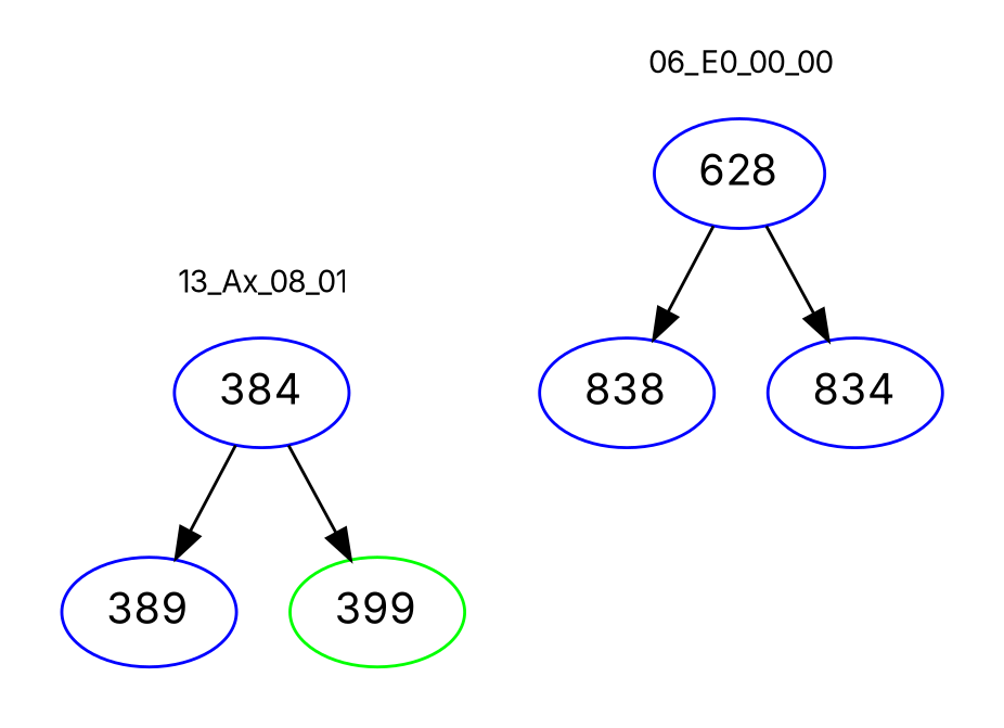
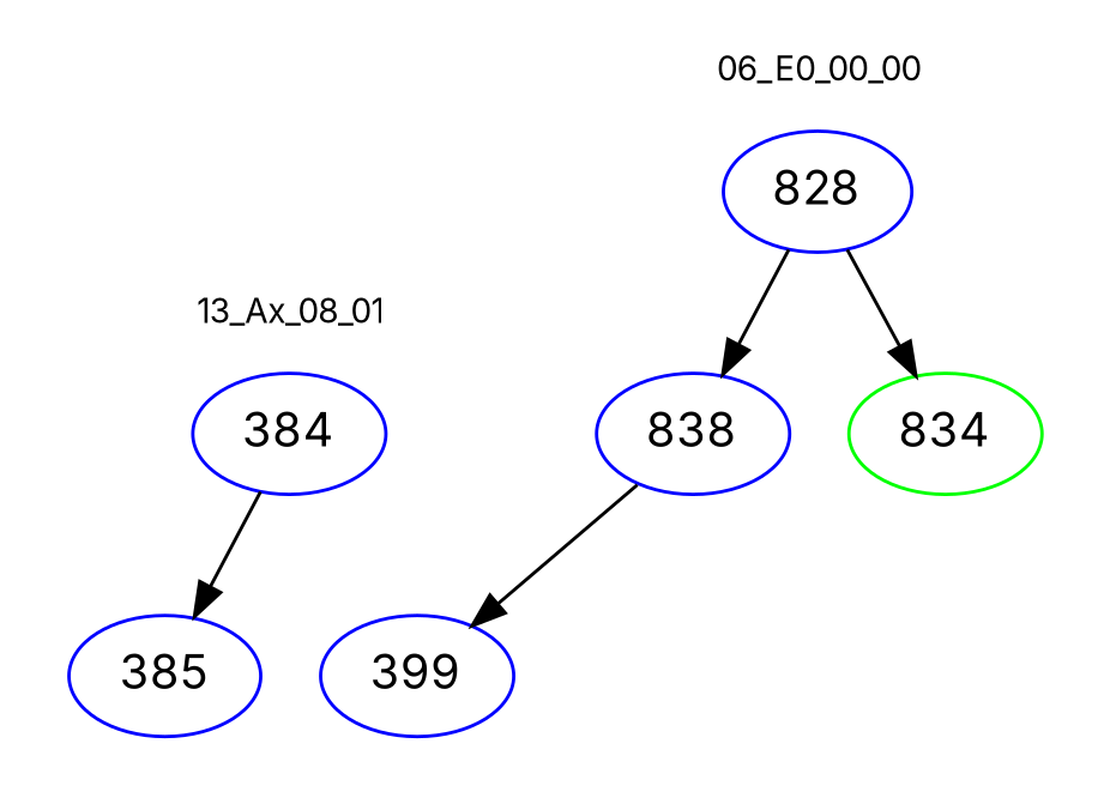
  digraph {
    fontname=Inter
    node [color=blue fontname=Inter]
    edge [color=black fontname=Inter]
    n1 [label=384]
-   n2 [label=389]
-   n3 [color=green label=399]
-   n4 [label=628]
+   n2 [label=385]
+   n3 [label=399]
+   n4 [label=828]
    n5 [label=838]
-   n6 [label=834]
+   n6 [color=green label=834]
    subgraph cluster_1 {
      color=white
      fontsize=10
      label="13_Ax_08_01"
      n1
      n2
      n3
    }
    subgraph cluster_2 {
      color=white
      fontsize=10
      label="06_E0_00_00"
      n4
      n5
      n6
    }
    n1 -> n2
-   n1 -> n3
+   n5 -> n3
    n4 -> n5
    n4 -> n6
  }
